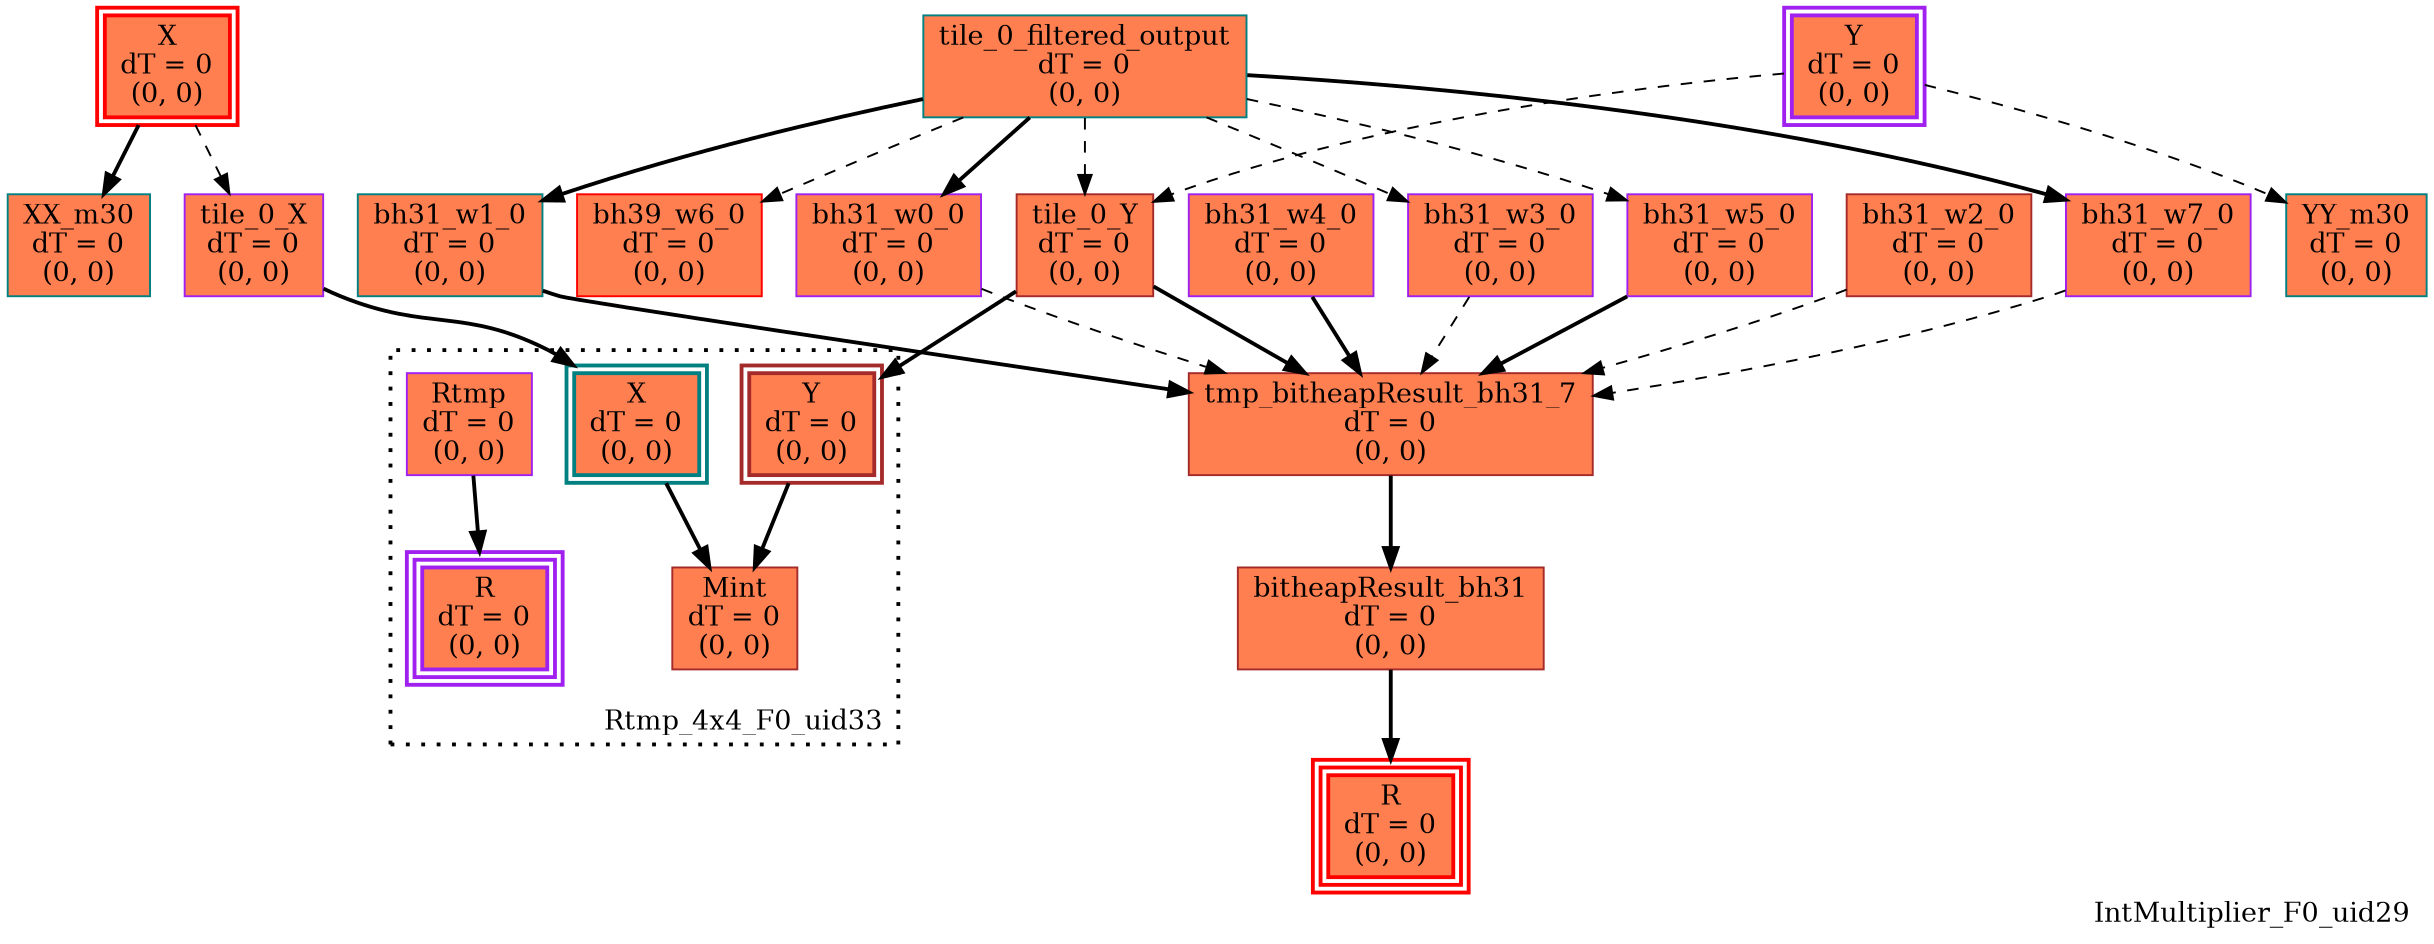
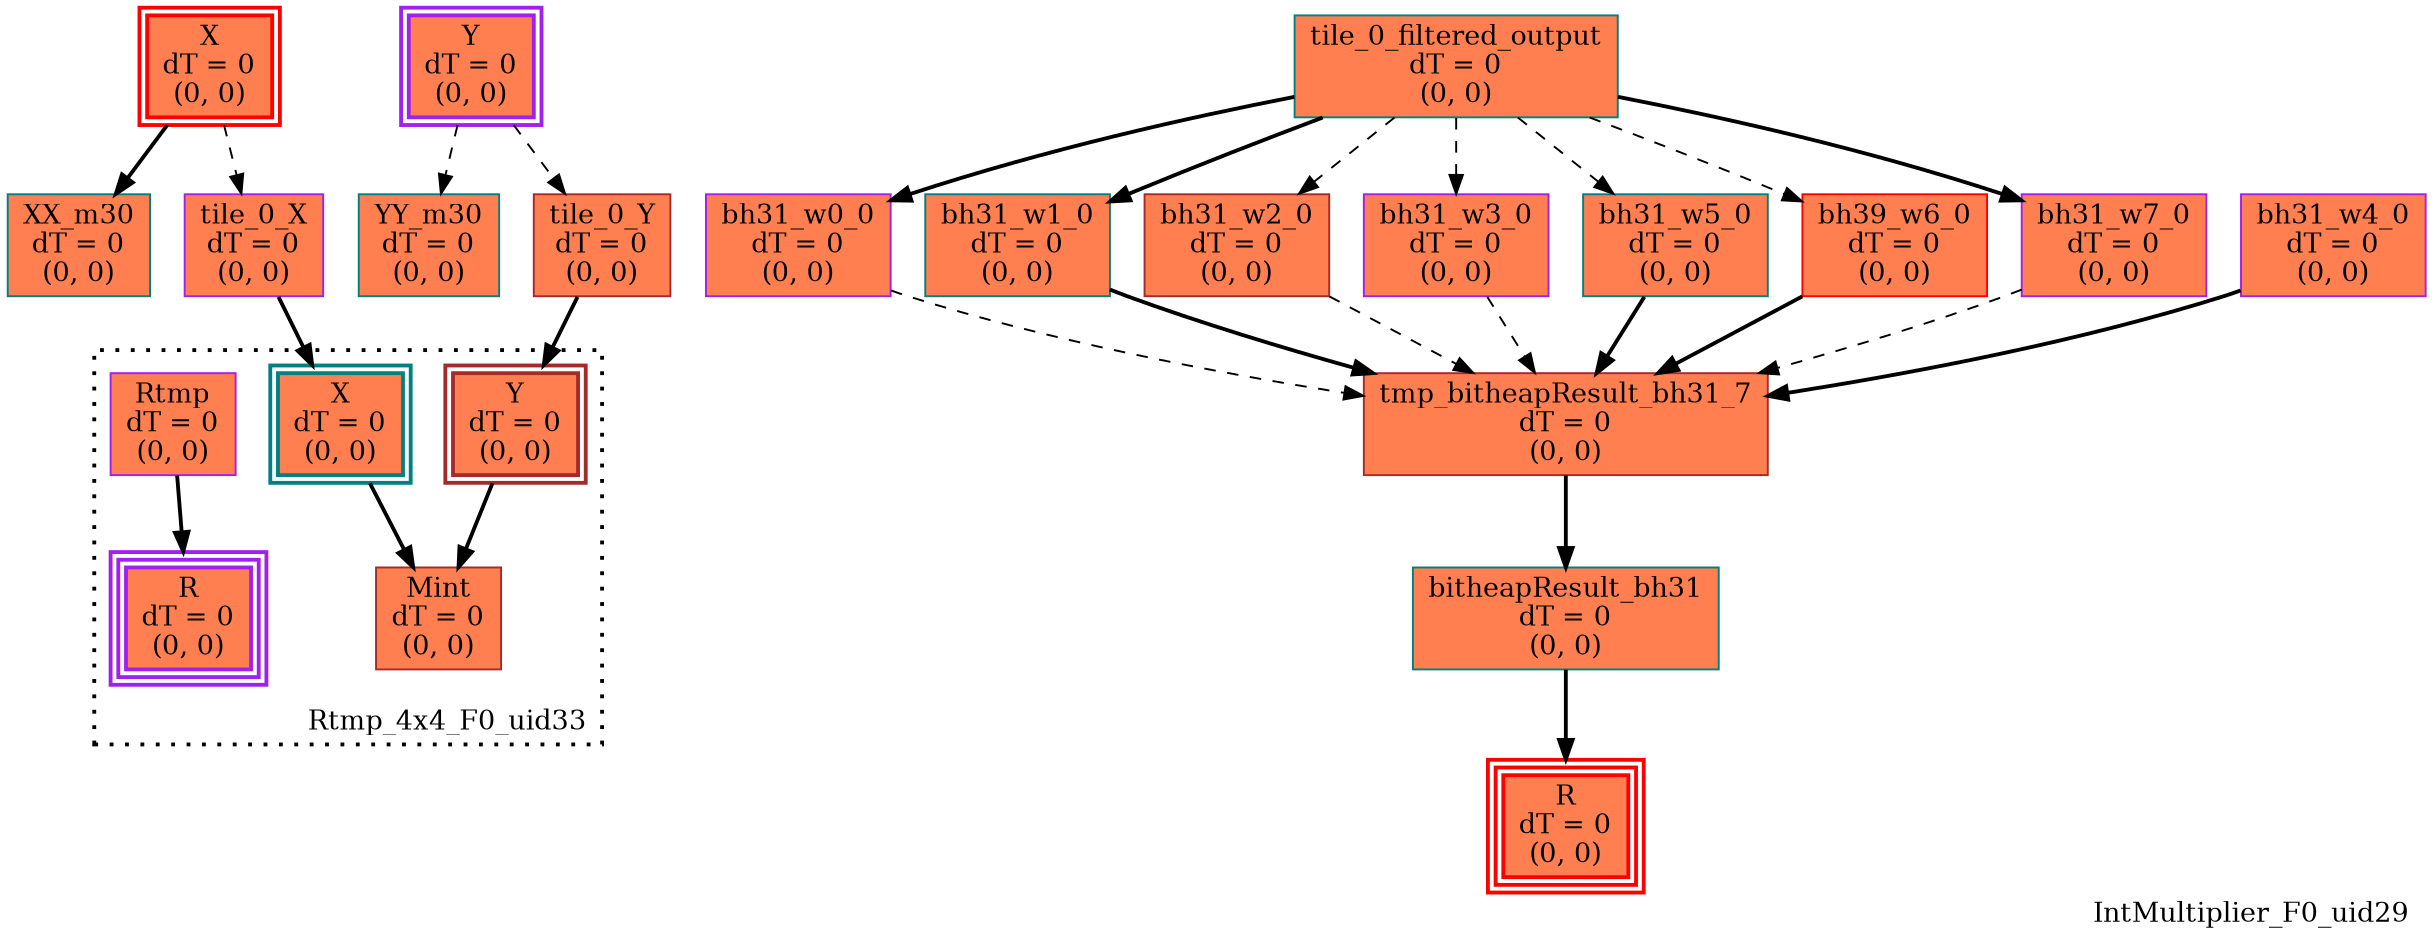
  digraph {
    label=IntMultiplier_F0_uid29
    labeljust=right
    labelloc=bottom
    nodesep=0.25
    ranksep=0.5
    node [color=purple fillcolor=coral peripheries=1 shape=box style=filled]
    edge [arrowhead=normal arrowsize=1.0 arrowtail=normal color=black dir=forward style=bold]
    n1 [color=red label="X\ndT = 0\n(0, 0)" peripheries=2 style="bold, filled"]
    n2 [label="Y\ndT = 0\n(0, 0)" peripheries=2 style="bold, filled"]
    n3 [color=red label="R\ndT = 0\n(0, 0)" peripheries=3 style="bold, filled"]
    n4 [color=teal label="X\ndT = 0\n(0, 0)" peripheries=2 style="bold, filled"]
    n5 [color=brown label="Y\ndT = 0\n(0, 0)" peripheries=2 style="bold, filled"]
    n6 [label="R\ndT = 0\n(0, 0)" peripheries=3 style="bold, filled"]
    n7 [color=brown label="Mint\ndT = 0\n(0, 0)"]
    n8 [label="Rtmp\ndT = 0\n(0, 0)"]
    n9 [color=teal label="XX_m30\ndT = 0\n(0, 0)"]
    n10 [label="tile_0_X\ndT = 0\n(0, 0)"]
    n11 [color=teal label="YY_m30\ndT = 0\n(0, 0)"]
    n12 [color=brown label="tile_0_Y\ndT = 0\n(0, 0)"]
    n13 [color=teal label="tile_0_filtered_output\ndT = 0\n(0, 0)"]
    n14 [label="bh31_w0_0\ndT = 0\n(0, 0)"]
    n15 [color=teal label="bh31_w1_0\ndT = 0\n(0, 0)"]
    n16 [color=brown label="bh31_w2_0\ndT = 0\n(0, 0)"]
    n17 [label="bh31_w3_0\ndT = 0\n(0, 0)"]
-   n18 [label="bh31_w5_0\ndT = 0\n(0, 0)"]
+   n18 [color=teal label="bh31_w5_0\ndT = 0\n(0, 0)"]
    n19 [color=red label="bh39_w6_0\ndT = 0\n(0, 0)"]
    n20 [label="bh31_w7_0\ndT = 0\n(0, 0)"]
    n21 [color=brown label="tmp_bitheapResult_bh31_7\ndT = 0\n(0, 0)"]
    n22 [label="bh31_w4_0\ndT = 0\n(0, 0)"]
-   n23 [color=brown label="bitheapResult_bh31\ndT = 0\n(0, 0)"]
+   n23 [color=teal label="bitheapResult_bh31\ndT = 0\n(0, 0)"]
    subgraph sub_1 {
      rank=same
      n1
      n2
    }
    subgraph sub_2 {
      rank=same
      n3
    }
    subgraph cluster_3 {
      label=Rtmp_4x4_F0_uid33
      style="bold, dotted"
      n7
      n8
      subgraph sub_4 {
        label=DSPBlock_4x4_F0_uid33
        rank=same
        style="bold, dotted"
        n4
        n5
      }
      subgraph sub_5 {
        label=DSPBlock_4x4_F0_uid33
        rank=same
        style="bold, dotted"
        n6
      }
    }
    n1 -> n9
    n1 -> n10 [style=dashed]
    n2 -> n11 [style=dashed]
    n2 -> n12 [style=dashed]
    n4 -> n7
    n5 -> n7
    n8 -> n6
    n10 -> n4
    n12 -> n5
    n13 -> n14
    n13 -> n15
-   n13 -> n12 [style=dashed]
+   n13 -> n16 [style=dashed]
    n13 -> n17 [style=dashed]
    n13 -> n18 [style=dashed]
    n13 -> n19 [style=dashed]
    n13 -> n20
    n14 -> n21 [style=dashed]
    n15 -> n21
    n16 -> n21 [style=dashed]
    n17 -> n21 [style=dashed]
    n18 -> n21
-   n12 -> n21
+   n19 -> n21
    n20 -> n21 [style=dashed]
    n21 -> n23
    n22 -> n21
    n23 -> n3
  }
